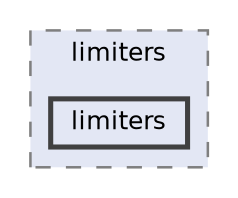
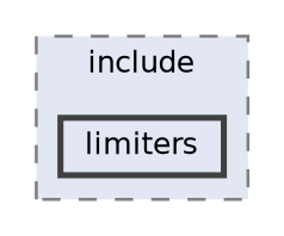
  digraph {
    compound=true
    n1 [color=grey25 fillcolor="#e3e7f4" fontname=Helvetica fontsize=10 height=0.2 label=limiters shape=box style="filled,bold" width=0.4]
    subgraph cluster_1 {
      bgcolor="#e3e7f4"
      fontname=Helvetica
      fontsize=10
-     label=limiters
+     label=include
      pencolor=grey50
      style="filled,dashed"
      n1
    }
  }
